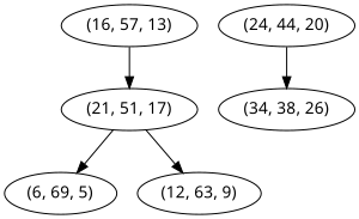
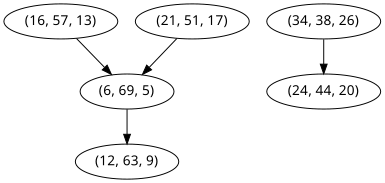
  digraph {
    fontname="Noto Sans"
    node [fontname="Noto Sans"]
    edge [fontname="Noto Sans"]
    "(6, 69, 5)"
    "(12, 63, 9)"
    "(16, 57, 13)"
    "(21, 51, 17)"
    "(24, 44, 20)"
    "(34, 38, 26)"
-   "(21, 51, 17)" -> "(12, 63, 9)"
-   "(16, 57, 13)" -> "(21, 51, 17)"
+   "(6, 69, 5)" -> "(12, 63, 9)"
+   "(16, 57, 13)" -> "(6, 69, 5)"
    "(21, 51, 17)" -> "(6, 69, 5)"
-   "(24, 44, 20)" -> "(34, 38, 26)"
+   "(34, 38, 26)" -> "(24, 44, 20)"
  }
